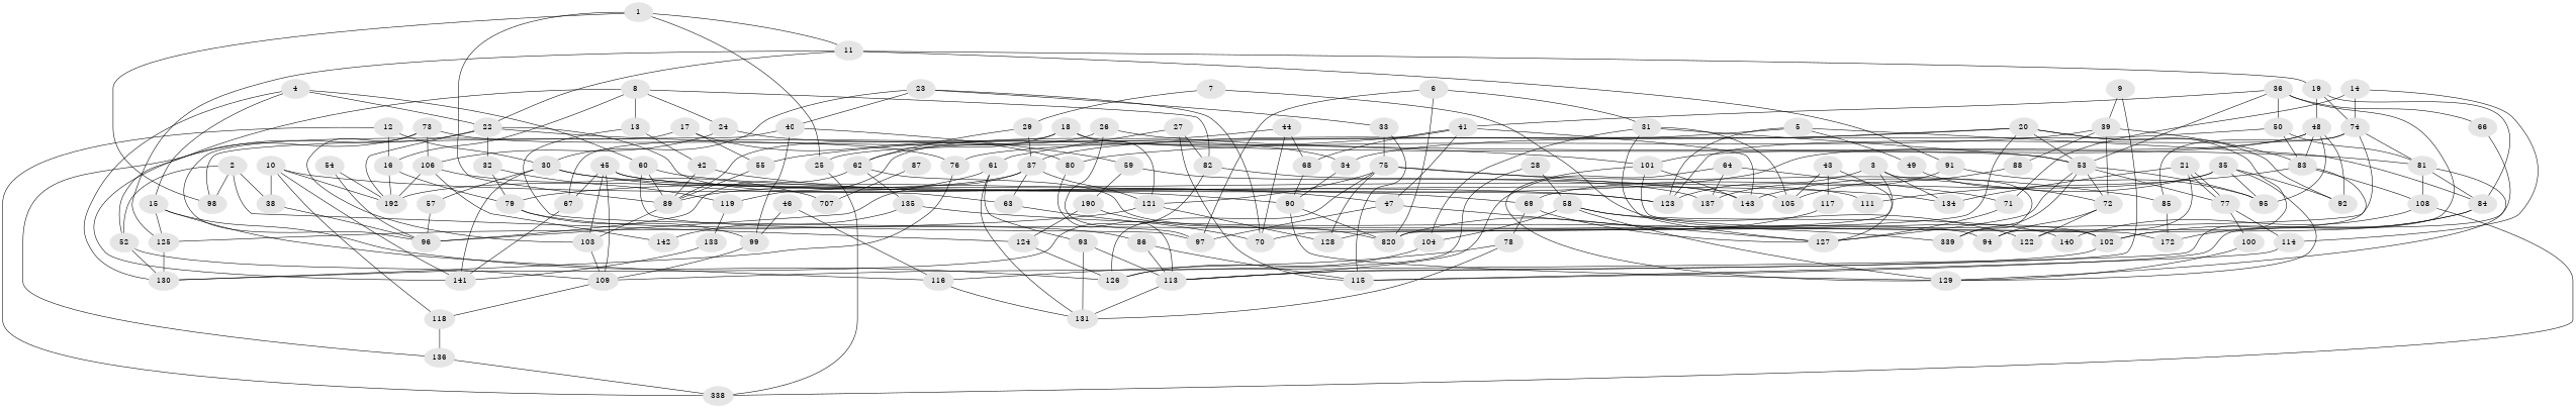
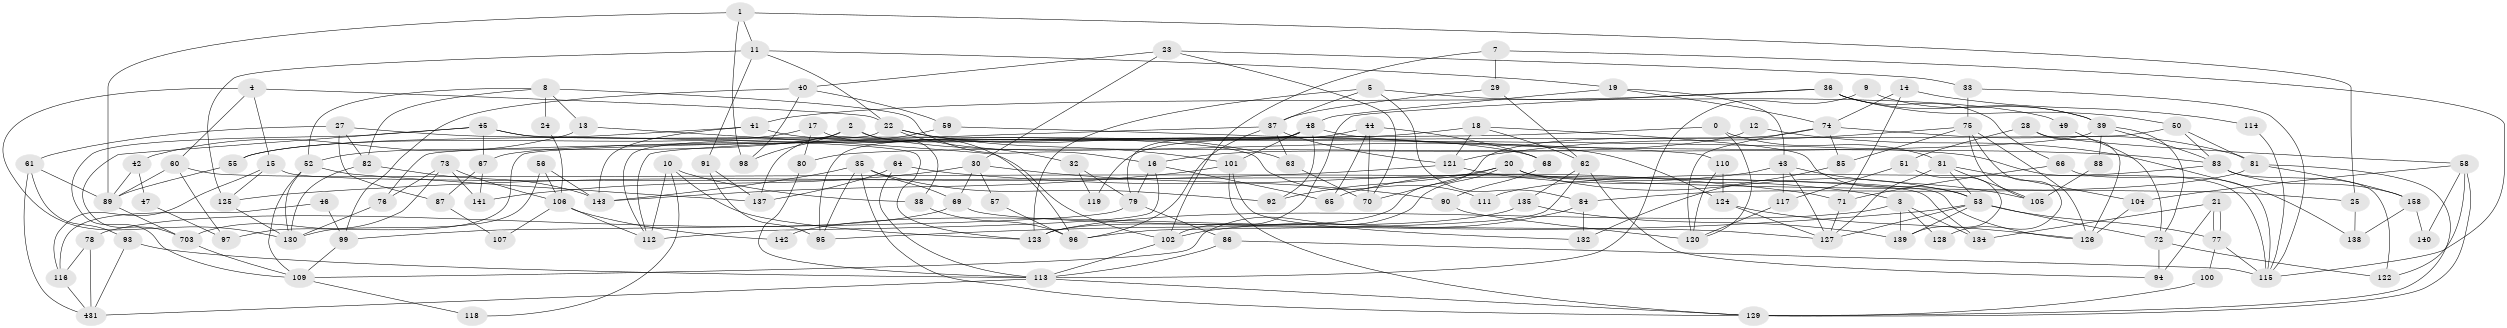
  graph {
    node [color=gray90 style=filled]
    1
    11
    25
    89
    98
    22
    19
    91
    125
-   138 [label=338]
-   103
+   138
+   103 [label=703]
    2
    38
    52
    124
    96
    130
    109
    137
    126
    127
    3
    123
    128
    134
-   139 [label=339]
+   139
    4
    15
    60
    116
-   112 [label=192]
+   112
    32
    63
    101
-   136
    97
    5
    37
    49
    84
    121
    72
    102
-   132 [label=172]
-   6
+   132
+   6 [label=0]
    31
-   120 [label=820]
+   120
    53
    104
    105
    7
    29
    115
    62
    113
    8
    13
    16
    24
    82
    42
+   65
    79
-   34
    106
    143
    9
    39
    80
    83
    88
    129
-   131
+   131 [label=431]
    10
    118
    141
    74
    43
    48
    95
    12
    30
    57
    69
    90
    47
    14
    71
    114
    81
    85
    99
    86
    17
    55
    18
    67
    77
    94
    135
    87
    117
    92
    20
    70
    21
    100
    119
    23
    33
    40
    75
    59
-   107 [label=707]
+   107
    142
-   26
-   108
+   108 [label=158]
    27
    61
    93
    28
+   51
    58
    122
    140
    78
-   133
    35
    36
    41
    50
    66
    68
    76
    111
-   110 [label=190]
+   110
    44
    45
    46
    73
-   54
+   56
    64
    1 -- 11
    1 -- 25
    1 -- 89
    1 -- 98
    11 -- 22
    11 -- 19
    11 -- 91
    11 -- 125
    25 -- 138
    89 -- 103
    22 -- 112
    22 -- 32
    22 -- 63
    22 -- 101
-   22 -- 136
    19 -- 74
-   19 -- 84
+   19 -- 43
    19 -- 48
    91 -- 137
    91 -- 95
    125 -- 130
    103 -- 109
    2 -- 98
    2 -- 38
    2 -- 52
    2 -- 124
    38 -- 96
    52 -- 130
    52 -- 109
+   52 -- 137
    124 -- 126
-   47 -- 127
+   124 -- 127
    109 -- 118
    3 -- 123
    3 -- 128
    3 -- 134
    3 -- 139
    4 -- 22
    4 -- 130
    4 -- 15
    4 -- 60
    15 -- 125
    15 -- 126
    15 -- 116
    60 -- 89
    60 -- 134
    60 -- 97
    116 -- 131
    32 -- 79
    32 -- 119
    63 -- 70
    101 -- 132
    101 -- 143
    101 -- 129
-   136 -- 138
    5 -- 123
    5 -- 37
    5 -- 49
    5 -- 84
    37 -- 96
    37 -- 112
    37 -- 63
    37 -- 121
    49 -- 72
    84 -- 102
    84 -- 132
    121 -- 125
-   121 -- 128
+   121 -- 3
    72 -- 94
    72 -- 122
    102 -- 113
    6 -- 97
    6 -- 31
    6 -- 120
    31 -- 127
    31 -- 53
    31 -- 104
    31 -- 105
    53 -- 127
    53 -- 139
    53 -- 72
    53 -- 95
    53 -- 77
    104 -- 126
    7 -- 102
    7 -- 29
+   7 -- 115
    29 -- 37
    29 -- 62
    62 -- 96
    62 -- 94
    62 -- 135
-   90 -- 129
+   113 -- 129
    113 -- 131
    8 -- 52
    8 -- 13
    8 -- 16
    8 -- 24
    8 -- 82
    13 -- 102
    13 -- 42
    16 -- 112
+   16 -- 65
    16 -- 79
-   24 -- 34
    24 -- 106
    82 -- 130
    82 -- 143
    42 -- 89
    42 -- 47
    79 -- 99
    79 -- 86
-   34 -- 90
    106 -- 112
    106 -- 107
    106 -- 142
    9 -- 113
    9 -- 39
    39 -- 72
    39 -- 80
    39 -- 83
    39 -- 88
    80 -- 113
    83 -- 108
    83 -- 122
    83 -- 111
    88 -- 105
    10 -- 38
    10 -- 123
    10 -- 112
    10 -- 118
-   10 -- 141
-   118 -- 136
    74 -- 123
    74 -- 120
    74 -- 81
    74 -- 85
    43 -- 127
    43 -- 105
+   43 -- 65
    43 -- 117
    48 -- 101
    48 -- 79
    48 -- 83
    48 -- 95
    48 -- 92
    12 -- 138
    12 -- 16
-   12 -- 30
    30 -- 141
    30 -- 57
    30 -- 69
    30 -- 90
    57 -- 96
    69 -- 127
    69 -- 78
    90 -- 120
    47 -- 97
    14 -- 74
    14 -- 71
    14 -- 114
    71 -- 127
    114 -- 115
    81 -- 84
    81 -- 129
    81 -- 108
    85 -- 132
    99 -- 109
    86 -- 115
    86 -- 113
    17 -- 96
    17 -- 80
    17 -- 55
    55 -- 89
    18 -- 121
    18 -- 53
    18 -- 62
    18 -- 67
    67 -- 141
-   77 -- 114
+   67 -- 87
+   77 -- 115
    77 -- 100
    135 -- 139
    135 -- 142
    87 -- 107
    117 -- 120
    20 -- 25
    20 -- 109
    20 -- 53
-   20 -- 34
    20 -- 92
    20 -- 70
    21 -- 134
    21 -- 77
    21 -- 77
    21 -- 94
    100 -- 129
-   119 -- 133
    23 -- 30
    23 -- 70
    23 -- 33
    23 -- 40
    33 -- 115
    33 -- 75
    40 -- 98
    40 -- 99
    40 -- 59
    75 -- 126
    75 -- 128
    75 -- 121
    75 -- 105
    75 -- 85
    59 -- 137
    59 -- 110
-   26 -- 89
-   26 -- 97
-   26 -- 81
    108 -- 138
    108 -- 140
    27 -- 115
    27 -- 82
+   27 -- 87
    27 -- 61
    61 -- 89
    61 -- 131
    61 -- 93
    93 -- 113
    93 -- 131
    28 -- 126
+   28 -- 51
    28 -- 58
+   51 -- 139
+   51 -- 117
    58 -- 104
    58 -- 129
    58 -- 122
    58 -- 140
    78 -- 116
    78 -- 131
-   133 -- 141
    35 -- 143
    35 -- 129
    35 -- 95
    35 -- 69
    35 -- 92
    36 -- 102
-   36 -- 53
+   36 -- 39
    36 -- 41
    36 -- 50
    36 -- 66
    41 -- 143
-   41 -- 47
    41 -- 55
    41 -- 68
    50 -- 83
    50 -- 81
    50 -- 76
    66 -- 115
+   66 -- 71
    68 -- 90
    76 -- 130
    110 -- 124
    110 -- 120
+   44 -- 65
    44 -- 70
    44 -- 119
    44 -- 68
    45 -- 103
    45 -- 109
    45 -- 123
    45 -- 67
    45 -- 111
    46 -- 116
    46 -- 99
    73 -- 103
    73 -- 106
    73 -- 141
    73 -- 76
-   54 -- 96
-   54 -- 112
+   56 -- 130
+   56 -- 106
+   56 -- 143
    64 -- 137
    64 -- 113
    64 -- 71
  }
